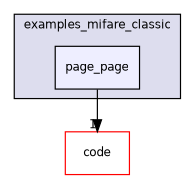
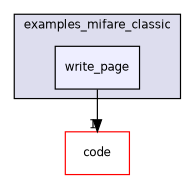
  digraph {
    compound=true
    node [fontname=Helvetica fontsize=10 shape=box style=filled]
-   n1 [fillcolor="#eeeeff" label=page_page pencolor=black]
+   n1 [fillcolor="#eeeeff" label=write_page pencolor=black]
    n2 [color=red fillcolor=white label=code]
    subgraph cluster_1 {
      bgcolor="#ddddee"
      fontname=Helvetica
      fontsize=10
      label=examples_mifare_classic
      pencolor=black
      n1
    }
    n1 -> n2 [headlabel=1 labeldistance=1.5 labelfontname=Helvetica labelfontsize=10]
  }
